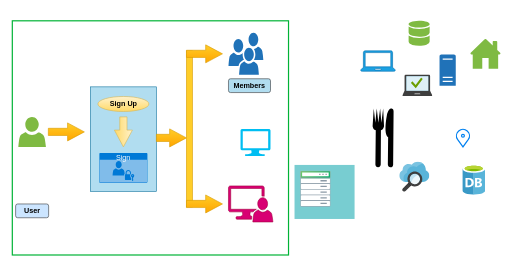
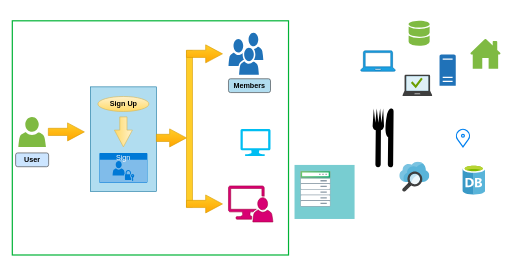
  <mxCell id="0" />
  <mxCell id="1" parent="0" />
  <mxCell id="2" value="" style="image;sketch=0;aspect=fixed;html=1;points=[];align=center;fontSize=12;image=img/lib/mscae/Database_General.svg;" parent="1" vertex="1"><mxGeometry x="770" y="274" width="38" height="50" as="geometry" /></mxCell>
  <mxCell id="3" value="" style="sketch=0;pointerEvents=1;shadow=0;dashed=0;html=1;strokeColor=none;labelPosition=center;verticalLabelPosition=bottom;verticalAlign=top;outlineConnect=0;align=center;shape=mxgraph.office.concepts.home;fillColor=#7FBA42;" parent="1" vertex="1"><mxGeometry x="782.5" y="64" width="51" height="50" as="geometry" /></mxCell>
  <mxCell id="4" value="" style="sketch=0;shadow=0;dashed=0;html=1;strokeColor=none;labelPosition=center;verticalLabelPosition=bottom;verticalAlign=top;outlineConnect=0;align=center;shape=mxgraph.office.databases.database_mini_2;fillColor=#7FBA42;" parent="1" vertex="1"><mxGeometry x="680" y="34" width="35" height="42" as="geometry" /></mxCell>
  <mxCell id="5" value="" style="sketch=0;pointerEvents=1;shadow=0;dashed=0;html=1;strokeColor=#006EAF;fillColor=#1ba1e2;labelPosition=center;verticalLabelPosition=bottom;verticalAlign=top;outlineConnect=0;align=center;shape=mxgraph.office.devices.laptop;fontColor=#ffffff;" parent="1" vertex="1"><mxGeometry x="600" y="84" width="58" height="34" as="geometry" /></mxCell>
  <mxCell id="6" value="" style="sketch=0;pointerEvents=1;shadow=0;dashed=0;html=1;strokeColor=none;labelPosition=center;verticalLabelPosition=bottom;verticalAlign=top;outlineConnect=0;align=center;shape=mxgraph.office.servers.server_generic;fillColor=#2072B8;" parent="1" vertex="1"><mxGeometry x="731.5" y="90" width="27" height="52" as="geometry" /></mxCell>
  <mxCell id="7" value="" style="sketch=0;pointerEvents=1;shadow=0;dashed=0;html=1;strokeColor=none;labelPosition=center;verticalLabelPosition=bottom;verticalAlign=top;outlineConnect=0;align=center;shape=mxgraph.office.users.user;fillColor=#7FBA42;" parent="1" vertex="1"><mxGeometry x="30" y="194" width="46" height="50" as="geometry" /></mxCell>
  <mxCell id="8" value="" style="sketch=0;pointerEvents=1;shadow=0;dashed=0;html=1;strokeColor=none;labelPosition=center;verticalLabelPosition=bottom;verticalAlign=top;outlineConnect=0;align=center;shape=mxgraph.office.users.users;fillColor=#2072B8;" parent="1" vertex="1"><mxGeometry x="380" y="54" width="58" height="70" as="geometry" /></mxCell>
  <mxCell id="9" value="" style="image;sketch=0;aspect=fixed;html=1;points=[];align=center;fontSize=12;image=img/lib/mscae/Managed_Desktop.svg;" parent="1" vertex="1"><mxGeometry x="670" y="124" width="50" height="36" as="geometry" /></mxCell>
  <mxCell id="10" value="" style="sketch=0;pointerEvents=1;shadow=0;dashed=0;html=1;strokeColor=#A50040;labelPosition=center;verticalLabelPosition=bottom;verticalAlign=top;align=center;fillColor=#d80073;shape=mxgraph.mscae.system_center.admin_console;fontColor=#ffffff;" parent="1" vertex="1"><mxGeometry x="380" y="309" width="74" height="60" as="geometry" /></mxCell>
  <mxCell id="11" value="" style="fillColor=#78CDD1;strokeColor=none;whiteSpace=wrap;html=1;" parent="1" vertex="1"><mxGeometry x="490" y="274" width="100" height="90" as="geometry" /></mxCell>
  <mxCell id="12" value="" style="image;aspect=fixed;perimeter=ellipsePerimeter;html=1;align=center;fontSize=12;verticalAlign=top;fontColor=#364149;shadow=0;dashed=0;image=img/lib/cumulus/rack_cumulus_linux.svg;" parent="1" vertex="1"><mxGeometry x="500" y="284" width="50.53" height="60" as="geometry" /></mxCell>
  <mxCell id="13" value="" style="image;sketch=0;aspect=fixed;html=1;points=[];align=center;fontSize=12;image=img/lib/mscae/Search.svg;" parent="1" vertex="1"><mxGeometry x="665" y="269" width="50" height="50" as="geometry" /></mxCell>
  <mxCell id="14" value="" style="fillColor=#b1ddf0;strokeColor=#10739e;whiteSpace=wrap;html=1;" parent="1" vertex="1"><mxGeometry x="150" y="144" width="110" height="174" as="geometry" /></mxCell>
  <mxCell id="15" value="" style="html=1;verticalLabelPosition=bottom;align=center;labelBackgroundColor=#ffffff;verticalAlign=top;strokeWidth=2;strokeColor=#0080F0;shadow=0;dashed=0;shape=mxgraph.ios7.icons.location;" parent="1" vertex="1"><mxGeometry x="758.5" y="214" width="24" height="30" as="geometry" /></mxCell>
  <mxCell id="16" style="edgeStyle=orthogonalEdgeStyle;rounded=0;orthogonalLoop=1;jettySize=auto;html=1;exitX=0.995;exitY=0.995;exitDx=0;exitDy=0;exitPerimeter=0;entryX=0.995;entryY=0.995;entryDx=0;entryDy=0;entryPerimeter=0;" parent="1" source="17" target="17" edge="1"><mxGeometry relative="1" as="geometry"><mxPoint x="410" y="404" as="targetPoint" /></mxGeometry></mxCell>
  <mxCell id="17" value="Sign" style="html=1;whiteSpace=wrap;strokeColor=none;fillColor=#0079D6;labelPosition=center;verticalLabelPosition=middle;verticalAlign=top;align=center;fontSize=12;outlineConnect=0;spacingTop=-6;fontColor=#FFFFFF;sketch=0;shape=mxgraph.sitemap.login;" parent="1" vertex="1"><mxGeometry x="165" y="254" width="80" height="50" as="geometry" /></mxCell>
  <mxCell id="18" value="" style="shape=mxgraph.signs.food.restaurant_1;html=1;pointerEvents=1;fillColor=#000000;strokeColor=none;verticalLabelPosition=bottom;verticalAlign=top;align=center;" parent="1" vertex="1"><mxGeometry x="620" y="180" width="35" height="98" as="geometry" /></mxCell>
  <mxCell id="19" value="" style="shape=image;html=1;verticalAlign=top;verticalLabelPosition=bottom;labelBackgroundColor=#ffffff;imageAspect=0;aspect=fixed;image=https://cdn0.iconfinder.com/data/icons/competitive-strategy-and-corporate-training/512/1015_beanch_umbrella_bench_enjoy_summer_australia_australian_independence-128.png" parent="1" vertex="1"><mxGeometry x="514" y="182" width="52" height="52" as="geometry" /></mxCell>
  <mxCell id="20" value="" style="shape=image;html=1;verticalAlign=top;verticalLabelPosition=bottom;labelBackgroundColor=#ffffff;imageAspect=0;aspect=fixed;image=https://cdn0.iconfinder.com/data/icons/competitive-strategy-and-corporate-training/512/979_tea__cup_hot_coffee_pongal_festival-128.png" parent="1" vertex="1"><mxGeometry x="720" y="314" width="70" height="70" as="geometry" /></mxCell>
  <mxCell id="21" value="" style="shape=image;html=1;verticalAlign=top;verticalLabelPosition=bottom;labelBackgroundColor=#ffffff;imageAspect=0;aspect=fixed;image=https://cdn1.iconfinder.com/data/icons/birthday-58/32/Icon-Extra-02-128.png" parent="1" vertex="1"><mxGeometry x="632" y="334" width="88" height="88" as="geometry" /></mxCell>
  <mxCell id="22" value="" style="shape=image;html=1;verticalAlign=top;verticalLabelPosition=bottom;labelBackgroundColor=#ffffff;imageAspect=0;aspect=fixed;image=https://cdn0.iconfinder.com/data/icons/competitive-strategy-and-corporate-training/512/991_kite_festival_flying_pongal_festival-128.png" parent="1" vertex="1"><mxGeometry x="540" y="20" width="70" height="70" as="geometry" /></mxCell>
  <mxCell id="23" value="" style="shape=image;html=1;verticalAlign=top;verticalLabelPosition=bottom;labelBackgroundColor=#ffffff;imageAspect=0;aspect=fixed;image=https://cdn1.iconfinder.com/data/icons/birthday-58/32/Icon-03-128.png" parent="1" vertex="1"><mxGeometry x="688.5" y="185" width="70" height="70" as="geometry" /></mxCell>
  <mxCell id="24" value="" style="shape=image;html=1;verticalAlign=top;verticalLabelPosition=bottom;labelBackgroundColor=#ffffff;imageAspect=0;aspect=fixed;image=https://cdn4.iconfinder.com/data/icons/carnival-filled-line/32/carousel_entertainment_amusement_festival_carnival-128.png" parent="1" vertex="1"><mxGeometry x="560" y="160" width="50" height="50" as="geometry" /></mxCell>
  <mxCell id="25" value="" style="html=1;shadow=0;dashed=0;align=center;verticalAlign=middle;shape=mxgraph.arrows2.arrow;dy=0.6;dx=28;notch=0;fillColor=#ffcd28;strokeColor=#d79b00;gradientColor=#ffa500;" parent="1" vertex="1"><mxGeometry x="80" y="204" width="60" height="30" as="geometry" /></mxCell>
  <mxCell id="26" value="&lt;font style=&quot;font-size: 12px;&quot; face=&quot;Helvetica&quot;&gt;Sign Up&lt;/font&gt;" style="ellipse;whiteSpace=wrap;html=1;fontStyle=1;fontFamily=Times New Roman;fillColor=#fff2cc;gradientColor=#ffd966;strokeColor=#d6b656;fontSize=12;" parent="1" vertex="1"><mxGeometry x="162.5" y="160" width="85" height="25" as="geometry" /></mxCell>
  <mxCell id="27" value="" style="html=1;shadow=0;dashed=0;align=center;verticalAlign=middle;shape=mxgraph.arrows2.arrow;dy=0.6;dx=28;notch=0;fillColor=#fff2cc;strokeColor=#d6b656;gradientColor=#ffd966;rotation=90;" parent="1" vertex="1"><mxGeometry x="180" y="204" width="50" height="30" as="geometry" /></mxCell>
  <mxCell id="28" value="" style="html=1;shadow=0;dashed=0;align=center;verticalAlign=middle;shape=mxgraph.arrows2.arrow;dy=0.6;dx=28;notch=0;fillColor=#ffcd28;strokeColor=#d79b00;gradientColor=#ffa500;" parent="1" vertex="1"><mxGeometry x="260" y="214" width="50" height="30" as="geometry" /></mxCell>
  <mxCell id="29" value="" style="fillColor=#FFCD28;strokeColor=#d79b00;whiteSpace=wrap;html=1;gradientColor=none;" parent="1" vertex="1"><mxGeometry x="310" y="84" width="10" height="260" as="geometry" /></mxCell>
  <mxCell id="30" value="" style="html=1;shadow=0;dashed=0;align=center;verticalAlign=middle;shape=mxgraph.arrows2.arrow;dy=0.6;dx=28;notch=0;fillColor=#ffcd28;strokeColor=#d79b00;gradientColor=#ffa500;" parent="1" vertex="1"><mxGeometry x="310" y="74" width="60" height="30" as="geometry" /></mxCell>
  <mxCell id="31" value="" style="html=1;shadow=0;dashed=0;align=center;verticalAlign=middle;shape=mxgraph.arrows2.arrow;dy=0.6;dx=28;notch=0;fillColor=#ffcd28;strokeColor=#d79b00;gradientColor=#ffa500;" parent="1" vertex="1"><mxGeometry x="310" y="324" width="60" height="30" as="geometry" /></mxCell>
- <mxCell id="32" value="&lt;font face=&quot;Helvetica&quot;&gt;User&lt;/font&gt;" style="rounded=1;whiteSpace=wrap;html=1;fontStyle=1;fontFamily=Times New Roman;fillColor=#cce5ff;strokeColor=#36393d;fontSize=12;" parent="1" vertex="1"><mxGeometry x="25.5" y="339" width="55" height="23" as="geometry" /></mxCell>
+ <mxCell id="32" value="&lt;font face=&quot;Helvetica&quot;&gt;User&lt;/font&gt;" style="rounded=1;whiteSpace=wrap;html=1;fontStyle=1;fontFamily=Times New Roman;fillColor=#cce5ff;strokeColor=#36393d;fontSize=12;" parent="1" vertex="1"><mxGeometry x="25.5" y="254" width="55" height="23" as="geometry" /></mxCell>
  <mxCell id="33" value="Members" style="rounded=1;whiteSpace=wrap;html=1;fontStyle=1;fontFamily=Helvetica;fillColor=#b1ddf0;strokeColor=#36393d;fontSize=12;" parent="1" vertex="1"><mxGeometry x="380" y="130.5" width="70" height="23" as="geometry" /></mxCell>
  <mxCell id="34" value="" style="rounded=0;whiteSpace=wrap;html=1;fillColor=none;strokeColor=#00B336;strokeWidth=2;" parent="1" vertex="1"><mxGeometry y="34" width="460" height="390" as="geometry" x="20" /></mxCell>
  <mxCell id="35" value="" style="verticalLabelPosition=bottom;html=1;verticalAlign=top;align=center;strokeColor=none;fillColor=#00BEF2;shape=mxgraph.azure.computer;pointerEvents=1;" vertex="1" parent="1"><mxGeometry x="400" y="214" width="50" height="45" as="geometry" /></mxCell>
